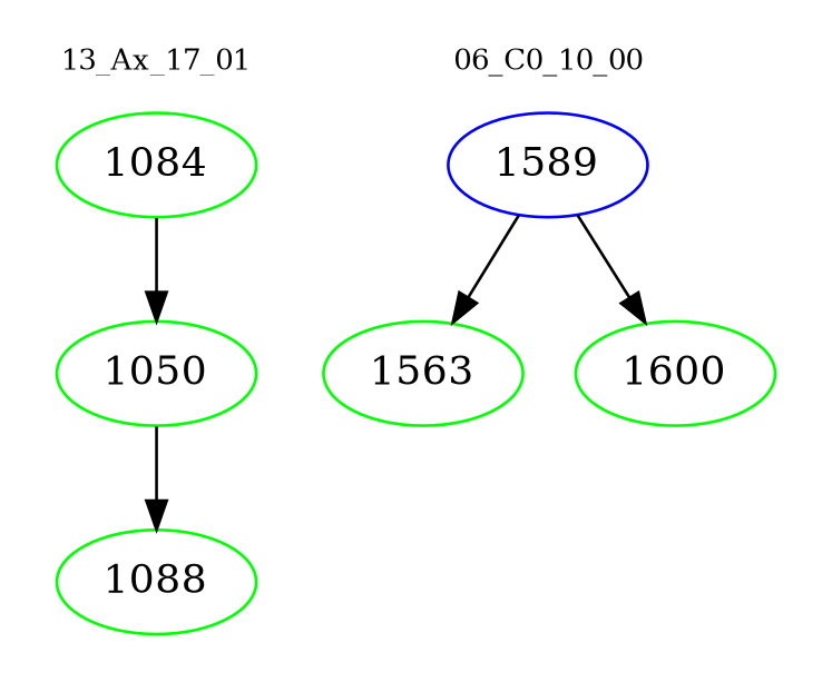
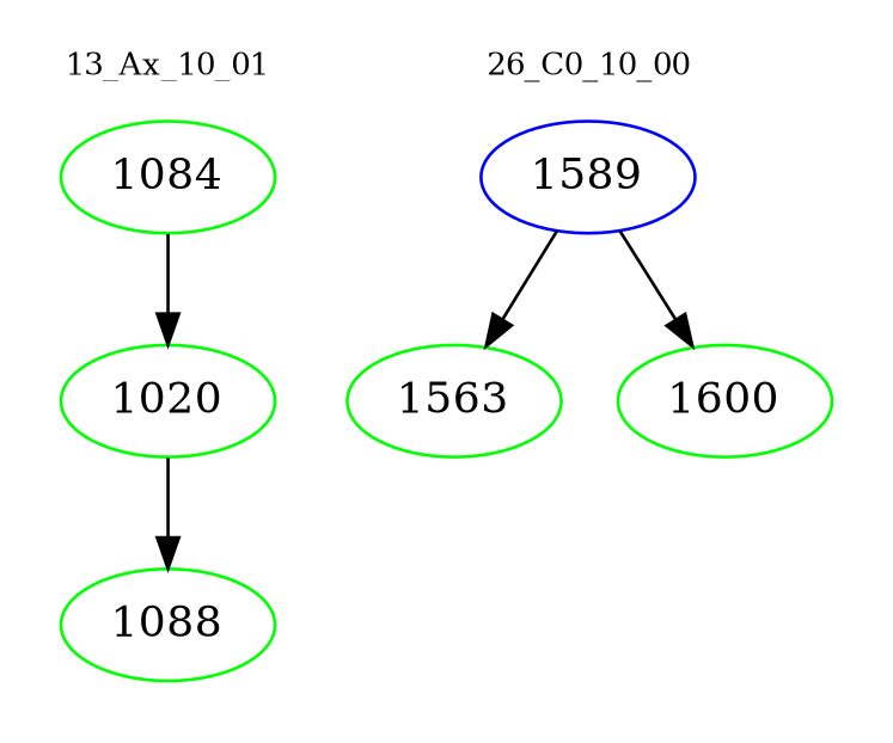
  digraph {
    node [color=green]
    edge [color=black]
    n1 [label=1084]
-   n2 [label=1050]
+   n2 [label=1020]
    n3 [label=1088]
    n4 [color=blue label=1589]
    n5 [label=1563]
    n6 [label=1600]
    subgraph cluster_1 {
      color=white
      fontsize=10
-     label="13_Ax_17_01"
+     label="13_Ax_10_01"
      n1
      n2
      n3
    }
    subgraph cluster_2 {
      color=white
      fontsize=10
-     label="06_C0_10_00"
+     label="26_C0_10_00"
      n4
      n5
      n6
    }
    n1 -> n2
    n2 -> n3
    n4 -> n5
    n4 -> n6
  }
